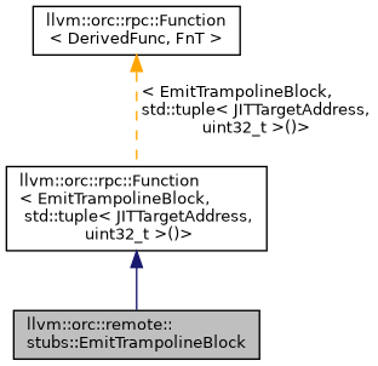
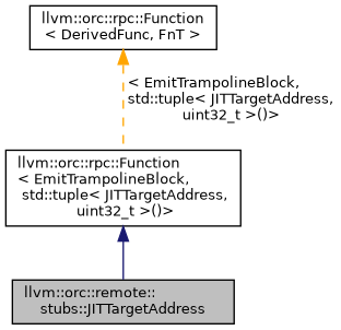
  digraph {
    rankdir=TB
    node [color=black fontname=Helvetica fontsize=10 shape=box]
    edge [dir=back fontname=Helvetica fontsize=10 labelfontname=Helvetica labelfontsize=10]
-   n1 [fillcolor=grey75 fontcolor=black height=0.2 label="llvm::orc::remote::\lstubs::EmitTrampolineBlock" style=filled width=0.4]
+   n1 [fillcolor=grey75 fontcolor=black height=0.2 label="llvm::orc::remote::\lstubs::JITTargetAddress" style=filled width=0.4]
    n2 [height=0.2 label="llvm::orc::rpc::Function\l\< EmitTrampolineBlock,\l std::tuple\< JITTargetAddress,\l uint32_t \>()\>" width=0.4]
    n3 [height=0.2 label="llvm::orc::rpc::Function\l\< DerivedFunc, FnT \>" width=0.4]
    n2 -> n1 [color=midnightblue style=solid]
    n3 -> n2 [color=orange label=" \< EmitTrampolineBlock,\l std::tuple\< JITTargetAddress,\l uint32_t \>()\>" style=dashed]
  }
